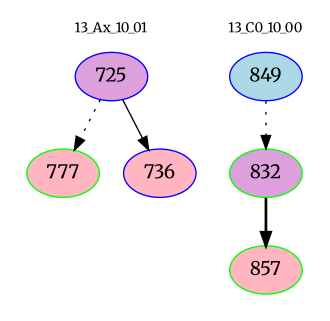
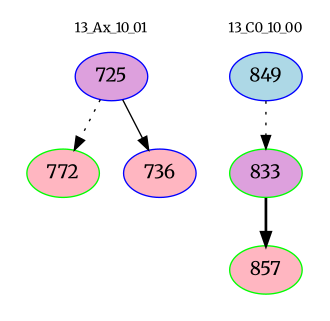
  digraph {
    fontname=Merriweather
    node [color=blue fillcolor=lightpink fontname=Merriweather style=filled]
    edge [color=black fontname=Merriweather style=dotted]
    n1 [fillcolor=plum label=725]
-   n2 [color=green label=777]
+   n2 [color=green label=772]
    n3 [label=736]
    n4 [fillcolor=lightblue label=849]
-   n5 [color=green fillcolor=plum label=832]
+   n5 [color=green fillcolor=plum label=833]
    n6 [color=green label=857]
    subgraph cluster_1 {
      color=white
      fontsize=10
      label="13_Ax_10_01"
      n1
      n2
      n3
    }
    subgraph cluster_2 {
      color=white
      fontsize=10
      label="13_C0_10_00"
      n4
      n5
      n6
    }
    n1 -> n2
    n1 -> n3 [style=solid]
    n4 -> n5
    n5 -> n6 [style=bold]
  }
